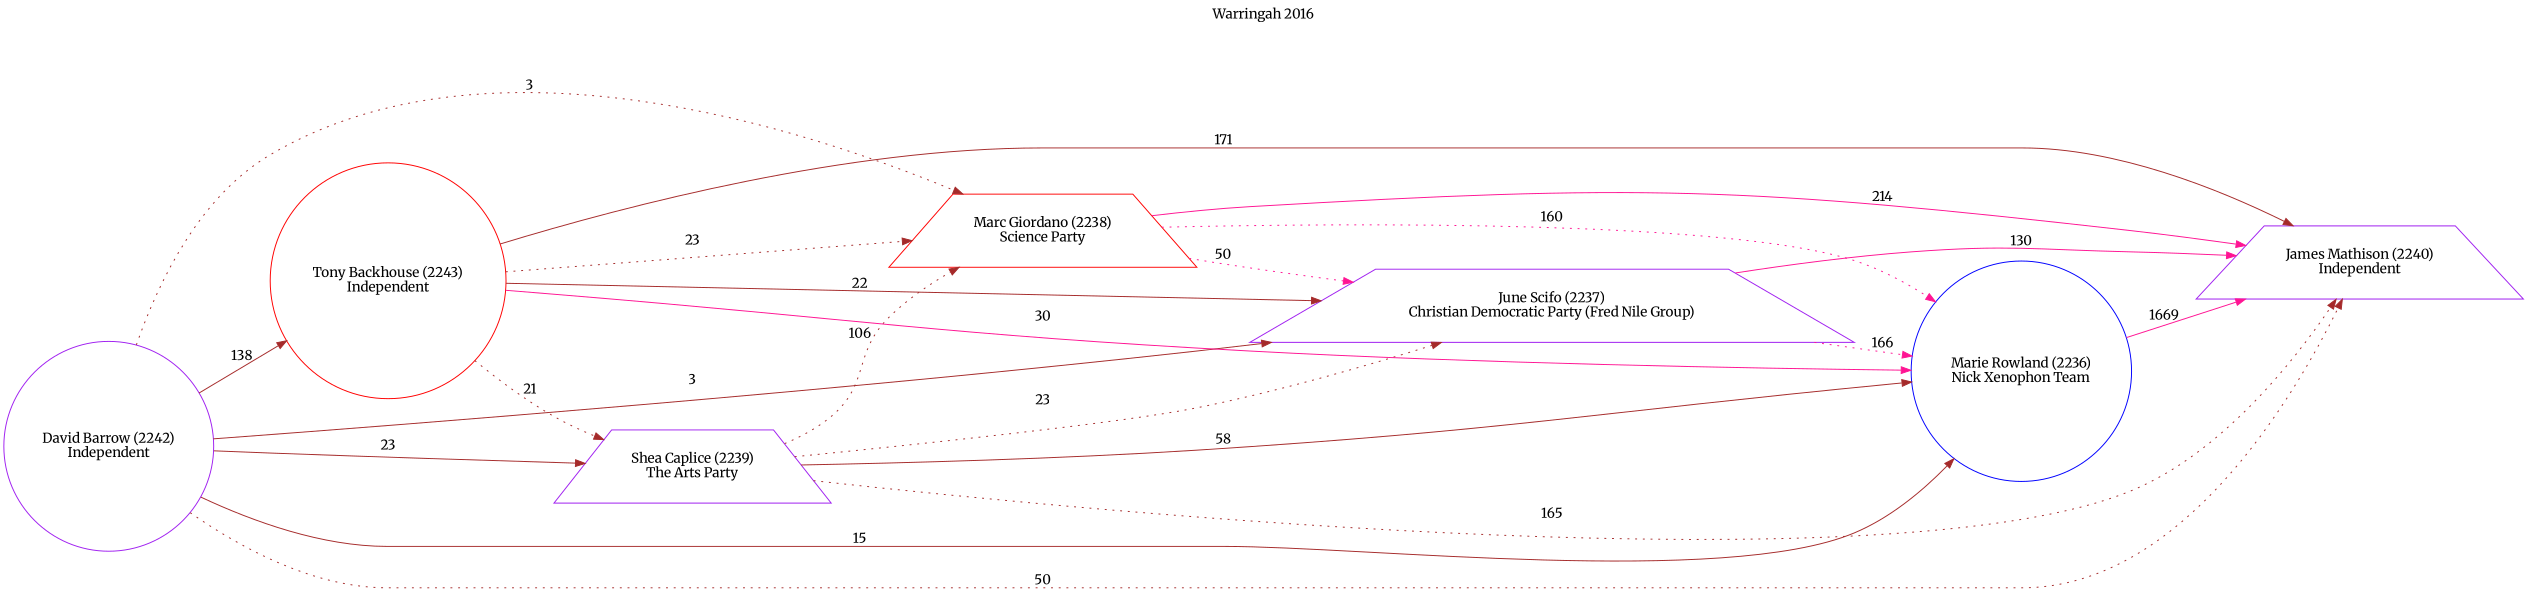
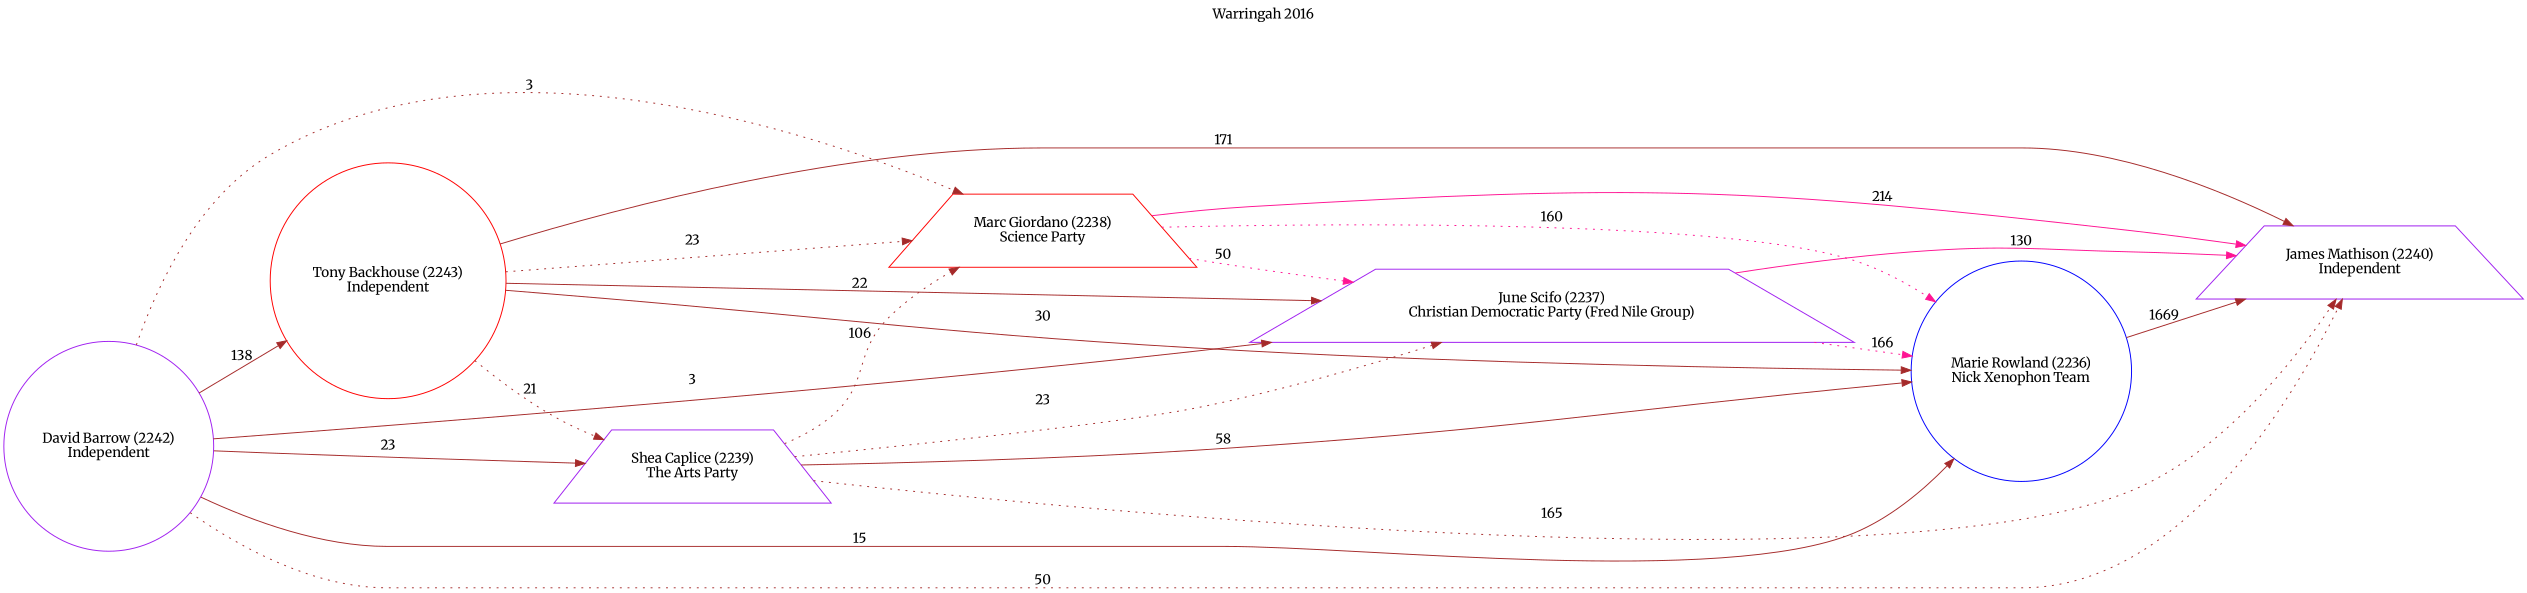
  digraph {
    fontname=Merriweather
    label="Warringah 2016"
    labelloc=t
    mclimit=10
    rankdir=LR
    node [color=purple fontname=Merriweather shape=trapezium]
    edge [color=brown fontname=Merriweather style=solid]
    n1 [color=red label="Marc Giordano (2238)\nScience Party"]
    n2 [label="June Scifo (2237)\nChristian Democratic Party (Fred Nile Group)"]
    n3 [color=blue label="Marie Rowland (2236)\nNick Xenophon Team" shape=circle]
    n4 [label="James Mathison (2240)\nIndependent"]
    n5 [label="David Barrow (2242)\nIndependent" shape=circle]
    n6 [label="Shea Caplice (2239)\nThe Arts Party"]
    n7 [color=red label="Tony Backhouse (2243)\nIndependent" shape=circle]
    n1 -> n2 [color=deeppink label=50 style=dotted]
    n1 -> n3 [color=deeppink label=160 style=dotted]
    n1 -> n4 [color=deeppink label=214]
    n2 -> n3 [color=deeppink label=166 style=dotted]
    n2 -> n4 [color=deeppink label=130]
-   n3 -> n4 [color=deeppink label=1669]
+   n3 -> n4 [label=1669]
    n5 -> n1 [label=3 style=dotted]
    n5 -> n2 [label=3]
    n5 -> n3 [label=15]
    n5 -> n4 [label=50 style=dotted]
    n5 -> n6 [label=23]
    n5 -> n7 [label=138]
    n6 -> n1 [label=106 style=dotted]
    n6 -> n2 [label=23 style=dotted]
    n6 -> n3 [label=58]
    n6 -> n4 [label=165 style=dotted]
    n7 -> n1 [label=23 style=dotted]
    n7 -> n2 [label=22]
-   n7 -> n3 [color=deeppink label=30]
+   n7 -> n3 [label=30]
    n7 -> n4 [label=171]
    n7 -> n6 [label=21 style=dotted]
  }
